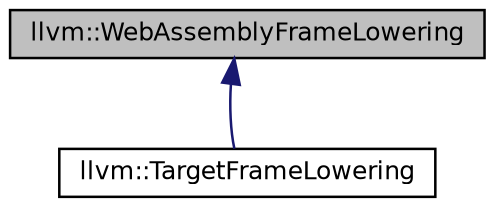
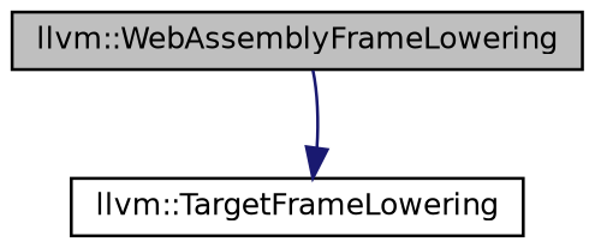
  digraph {
    node [color=black fontname=Helvetica fontsize=10 shape=box]
    n1 [fillcolor=grey75 fontcolor=black height=0.2 label="llvm::WebAssemblyFrameLowering" style=filled width=0.4]
    n2 [height=0.2 label="llvm::TargetFrameLowering" width=0.4]
-   n1 -> n2 [color=midnightblue dir=back fontname=Helvetica fontsize=10 labelfontname=Helvetica labelfontsize=10 style=solid]
+   n2 -> n1 [color=midnightblue dir=back fontname=Helvetica fontsize=10 labelfontname=Helvetica labelfontsize=10 style=solid]
  }
